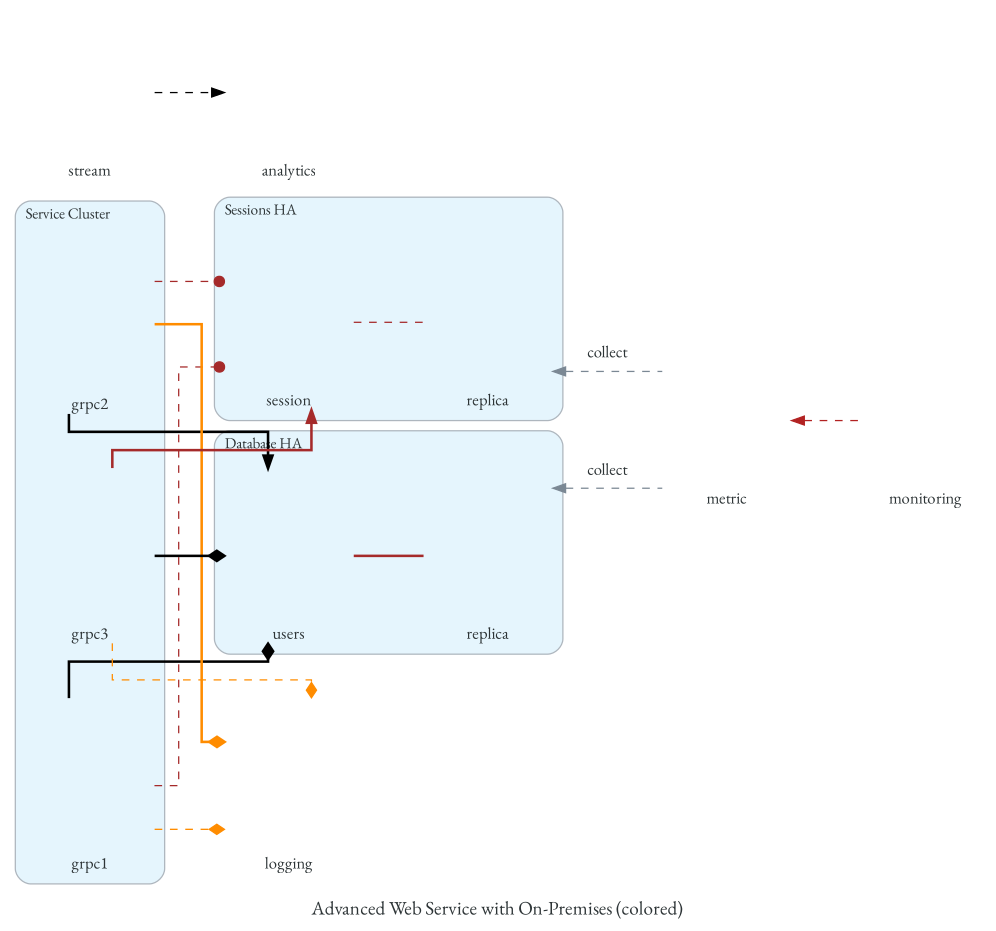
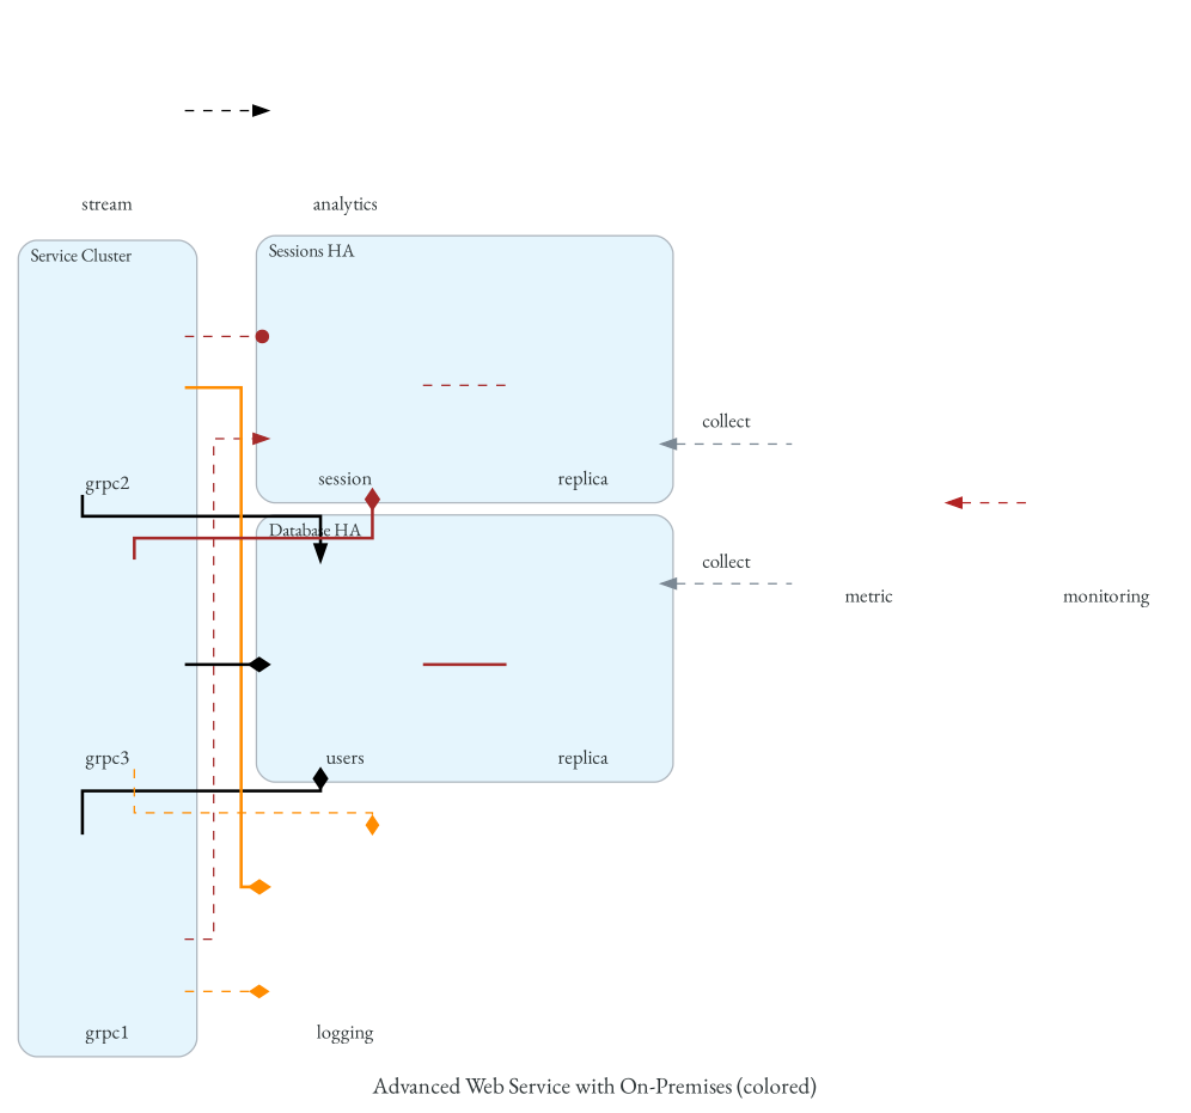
  digraph {
    fontcolor="#2D3436"
    fontname="EB Garamond"
    fontsize=15
    label="Advanced Web Service with On-Premises (colored)"
    nodesep=0.60
    rankdir=LR
    ranksep=0.75
    splines=ortho
    node [color=red fixedsize=true fontcolor="#2D3436" fontname="EB Garamond" fontsize=13 labelloc=b shape=none style=rounded]
    edge [arrowhead=diamond color=brown dir=forward fontcolor="#2D3436" fontname="EB Garamond" fontsize=13 style=dashed]
    n1 [height=1.9 label=grpc1 width=1.4]
    n2 [color=blue height=1.9 label=grpc2 width=1.4]
    n3 [height=1.9 label=grpc3 width=1.4]
    n4 [height=1.9 label=session width=1.4]
    n5 [color=blue height=1.9 label=replica width=1.4]
    n6 [color=blue height=1.9 label=users width=1.4]
    n7 [height=1.9 label=replica width=1.4]
    n8 [height=1.9 label=logging width=1.4]
    n9 [color=blue height=1.9 label=metric width=1.4]
    n10 [color=blue height=1.9 label=monitoring width=1.4]
    n11 [color=blue height=1.9 label=stream width=1.4]
    n12 [height=1.9 label=analytics width=1.4]
    subgraph cluster_1 {
      bgcolor="#E5F5FD"
      fontsize=12
      label="Service Cluster"
      labeljust=l
      pencolor="#AEB6BE"
      shape=box
      style=rounded
      n1
      n2
      n3
    }
    subgraph cluster_2 {
      bgcolor="#E5F5FD"
      fontsize=12
      label="Sessions HA"
      labeljust=l
      pencolor="#AEB6BE"
      shape=box
      style=rounded
      n4
      n5
    }
    subgraph cluster_3 {
      bgcolor="#E5F5FD"
      fontsize=12
      label="Database HA"
      labeljust=l
      pencolor="#AEB6BE"
      shape=box
      style=rounded
      n6
      n7
    }
-   n1 -> n4 [arrowhead=dot]
+   n1 -> n4 [arrowhead=normal]
    n1 -> n6 [color=black style=bold]
    n1 -> n8 [color=darkorange]
    n2 -> n4 [arrowhead=dot]
    n2 -> n6 [arrowhead=normal color=black style=bold]
    n2 -> n8 [color=darkorange style=bold]
-   n3 -> n4 [arrowhead=normal style=bold]
+   n3 -> n4 [style=bold]
    n3 -> n6 [color=black style=bold]
    n3 -> n8 [color=darkorange]
    n4 -> n5 [dir=none arrowhead=""]
    n5 -> n9 [color="#7B8894" dir=back label=collect arrowhead=""]
    n6 -> n7 [dir=none style=bold arrowhead=""]
    n7 -> n9 [color="#7B8894" dir=back label=collect arrowhead=""]
    n9 -> n10 [color=firebrick dir=back arrowhead=""]
    n11 -> n12 [arrowhead=normal color=black]
  }
